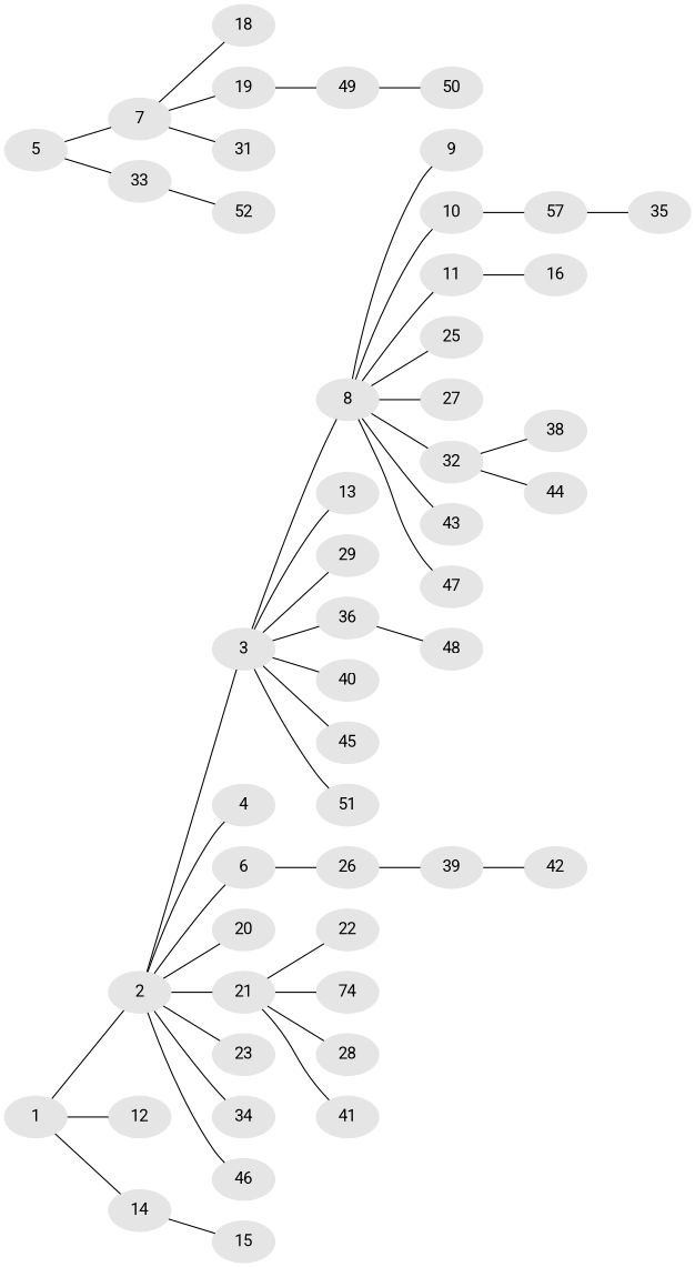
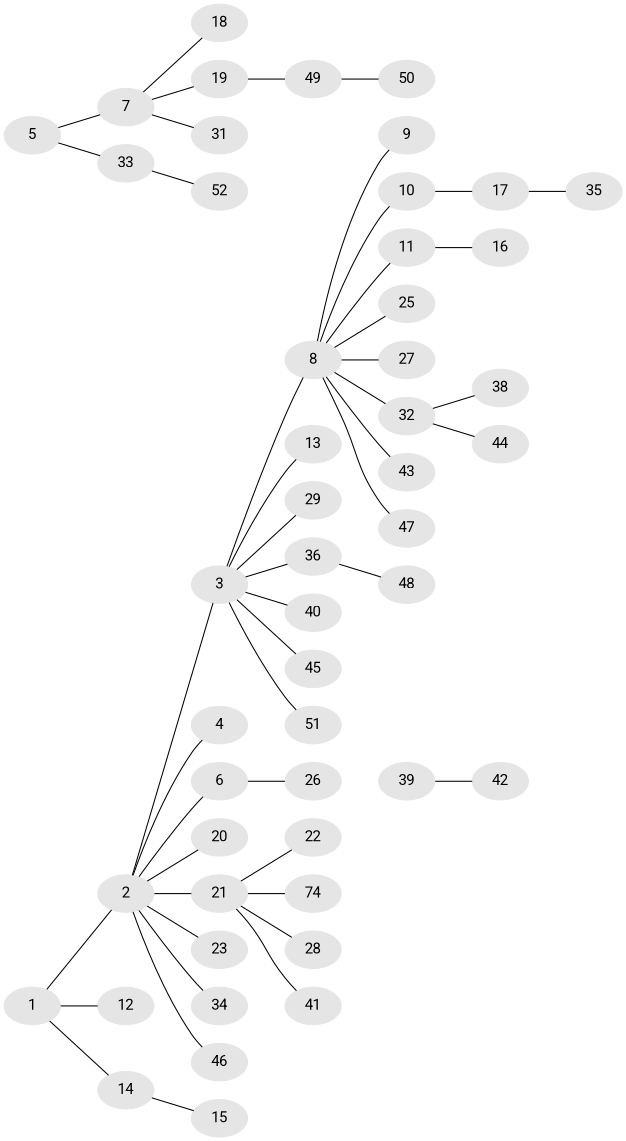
  graph {
    fontname=Roboto
    rankdir=LR
    node [color=gray90 fontname=Roboto style=filled]
    edge [fontname=Roboto]
    1
    2
    12
    14
    3
    4
    6
    20
    21
    23
    34
    46
    15
    8
    13
    29
    36
    40
    45
    51
    5
    7
    33
    26
    22
    n26 [label=74]
    28
    41
    9
    10
    11
    25
    27
    32
    43
    47
    48
    18
    19
    31
    52
    39
    49
-   17 [label=57]
+   17
    16
    38
    44
    35
    50
    42
    1 -- 2
    1 -- 12
    1 -- 14
    2 -- 3
    2 -- 4
    2 -- 6
    2 -- 20
    2 -- 21
    2 -- 23
    2 -- 34
    2 -- 46
    14 -- 15
    3 -- 8
    3 -- 13
    3 -- 29
    3 -- 36
    3 -- 40
    3 -- 45
    3 -- 51
    6 -- 26
    21 -- 22
    21 -- n26
    21 -- 28
    21 -- 41
    8 -- 9
    8 -- 10
    8 -- 11
    8 -- 25
    8 -- 27
    8 -- 32
    8 -- 43
    8 -- 47
    36 -- 48
    5 -- 7
    5 -- 33
    7 -- 18
    7 -- 19
    7 -- 31
    33 -- 52
-   26 -- 39
    10 -- 17
    11 -- 16
    32 -- 38
    32 -- 44
    19 -- 49
    39 -- 42
    49 -- 50
    17 -- 35
  }
